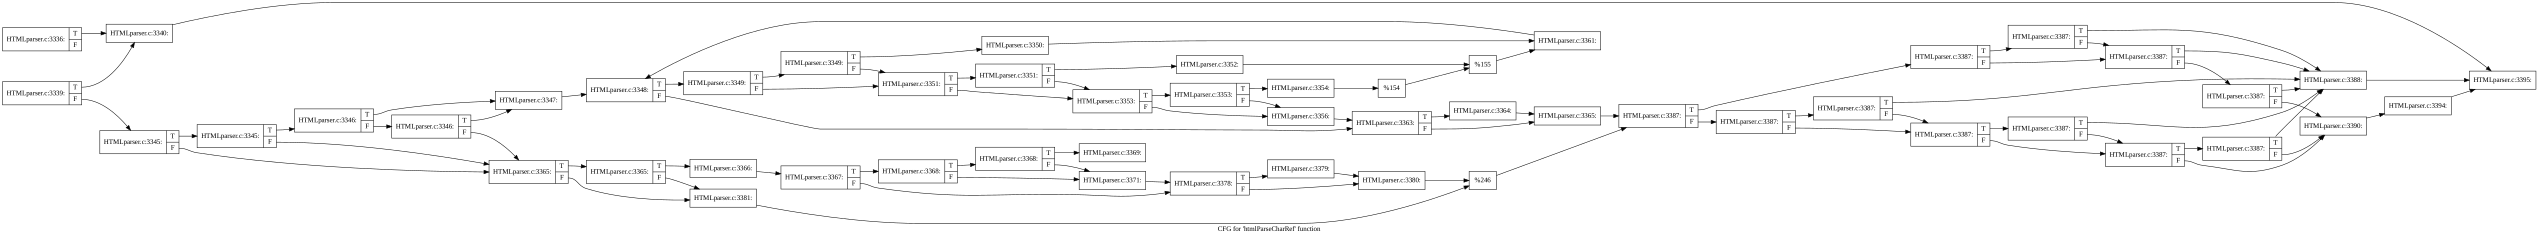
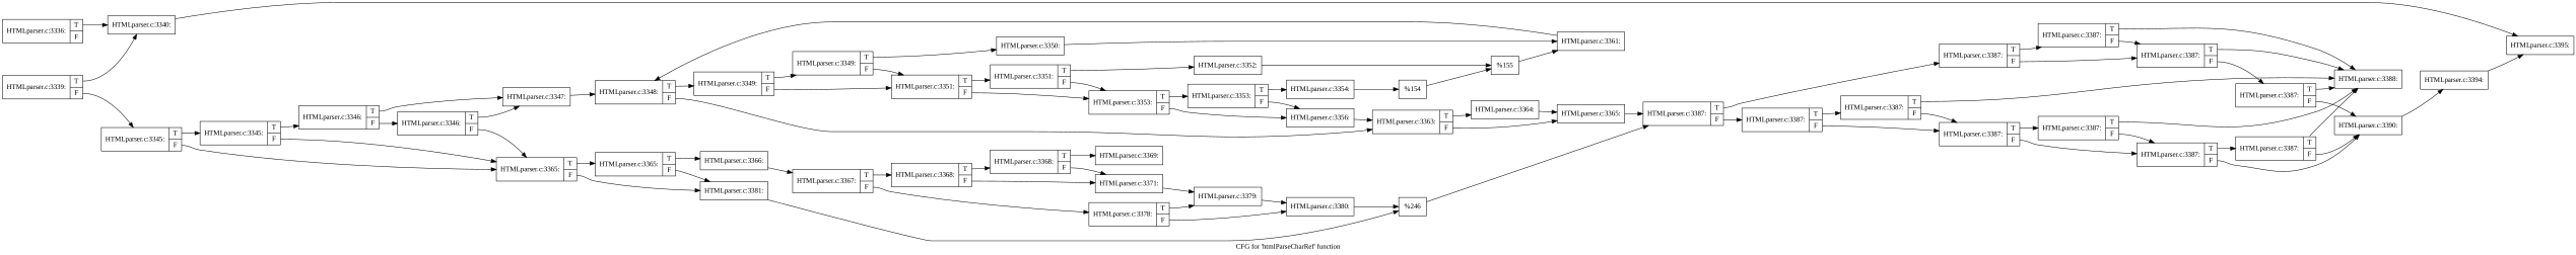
  digraph {
    fontname="Liberation Serif"
    label="CFG for 'htmlParseCharRef' function"
    rankdir=LR
    node [fontname="Liberation Serif" shape=record]
    edge [fontname="Liberation Serif" tailport=s0]
    n1 [label="{HTMLparser.c:3336:|{<s0>T|<s1>F}}"]
    n2 [label="{HTMLparser.c:3340:}"]
    n3 [label="{HTMLparser.c:3395:}"]
    n4 [label="{HTMLparser.c:3339:|{<s0>T|<s1>F}}"]
    n5 [label="{HTMLparser.c:3345:|{<s0>T|<s1>F}}"]
    n6 [label="{HTMLparser.c:3345:|{<s0>T|<s1>F}}"]
    n7 [label="{HTMLparser.c:3365:|{<s0>T|<s1>F}}"]
    n8 [label="{HTMLparser.c:3346:|{<s0>T|<s1>F}}"]
    n9 [label="{HTMLparser.c:3365:|{<s0>T|<s1>F}}"]
    n10 [label="{HTMLparser.c:3381:}"]
    n11 [label="{HTMLparser.c:3347:}"]
    n12 [label="{HTMLparser.c:3346:|{<s0>T|<s1>F}}"]
    n13 [label="{HTMLparser.c:3366:}"]
    n14 [label="{%246}"]
    n15 [label="{HTMLparser.c:3348:|{<s0>T|<s1>F}}"]
    n16 [label="{HTMLparser.c:3349:|{<s0>T|<s1>F}}"]
    n17 [label="{HTMLparser.c:3363:|{<s0>T|<s1>F}}"]
    n18 [label="{HTMLparser.c:3349:|{<s0>T|<s1>F}}"]
    n19 [label="{HTMLparser.c:3351:|{<s0>T|<s1>F}}"]
    n20 [label="{HTMLparser.c:3364:}"]
    n21 [label="{HTMLparser.c:3365:}"]
    n22 [label="{HTMLparser.c:3350:}"]
    n23 [label="{HTMLparser.c:3351:|{<s0>T|<s1>F}}"]
    n24 [label="{HTMLparser.c:3353:|{<s0>T|<s1>F}}"]
    n25 [label="{HTMLparser.c:3387:|{<s0>T|<s1>F}}"]
    n26 [label="{HTMLparser.c:3361:}"]
    n27 [label="{HTMLparser.c:3352:}"]
    n28 [label="{HTMLparser.c:3353:|{<s0>T|<s1>F}}"]
    n29 [label="{HTMLparser.c:3356:}"]
    n30 [label="{%155}"]
    n31 [label="{HTMLparser.c:3354:}"]
    n32 [label="{%154}"]
    n33 [label="{HTMLparser.c:3387:|{<s0>T|<s1>F}}"]
    n34 [label="{HTMLparser.c:3387:|{<s0>T|<s1>F}}"]
    n35 [label="{HTMLparser.c:3387:|{<s0>T|<s1>F}}"]
    n36 [label="{HTMLparser.c:3387:|{<s0>T|<s1>F}}"]
    n37 [label="{HTMLparser.c:3387:|{<s0>T|<s1>F}}"]
    n38 [label="{HTMLparser.c:3387:|{<s0>T|<s1>F}}"]
    n39 [label="{HTMLparser.c:3367:|{<s0>T|<s1>F}}"]
    n40 [label="{HTMLparser.c:3368:|{<s0>T|<s1>F}}"]
    n41 [label="{HTMLparser.c:3378:|{<s0>T|<s1>F}}"]
    n42 [label="{HTMLparser.c:3368:|{<s0>T|<s1>F}}"]
    n43 [label="{HTMLparser.c:3371:}"]
    n44 [label="{HTMLparser.c:3379:}"]
    n45 [label="{HTMLparser.c:3380:}"]
    n46 [label="{HTMLparser.c:3369:}"]
    n47 [label="{HTMLparser.c:3388:}"]
    n48 [label="{HTMLparser.c:3387:|{<s0>T|<s1>F}}"]
    n49 [label="{HTMLparser.c:3387:|{<s0>T|<s1>F}}"]
    n50 [label="{HTMLparser.c:3387:|{<s0>T|<s1>F}}"]
    n51 [label="{HTMLparser.c:3390:}"]
    n52 [label="{HTMLparser.c:3394:}"]
    n53 [label="{HTMLparser.c:3387:|{<s0>T|<s1>F}}"]
    n1 -> n2
    n2 -> n3
    n4 -> n2
    n4 -> n5 [tailport=s1]
    n5 -> n6
    n5 -> n7 [tailport=s1]
    n6 -> n7 [tailport=s1]
    n6 -> n8
    n7 -> n9
    n7 -> n10 [tailport=s1]
    n8 -> n11
    n8 -> n12 [tailport=s1]
    n9 -> n10 [tailport=s1]
    n9 -> n13
    n10 -> n14
    n11 -> n15
    n12 -> n7 [tailport=s1]
    n12 -> n11
    n13 -> n39
    n14 -> n25
    n15 -> n16
    n15 -> n17 [tailport=s1]
    n16 -> n18
    n16 -> n19 [tailport=s1]
    n17 -> n20
    n17 -> n21 [tailport=s1]
    n18 -> n19 [tailport=s1]
    n18 -> n22
    n19 -> n23
    n19 -> n24 [tailport=s1]
    n20 -> n21
    n21 -> n25
    n22 -> n26
    n23 -> n24 [tailport=s1]
    n23 -> n27
    n24 -> n28
    n24 -> n29 [tailport=s1]
    n25 -> n33
    n25 -> n34 [tailport=s1]
    n26 -> n15
    n27 -> n30
    n28 -> n29 [tailport=s1]
    n28 -> n31
    n29 -> n17
    n30 -> n26
    n31 -> n32
    n32 -> n30
    n33 -> n35
    n33 -> n36 [tailport=s1]
    n34 -> n37
    n34 -> n38 [tailport=s1]
    n35 -> n36 [tailport=s1]
    n35 -> n47
    n36 -> n47
    n36 -> n48 [tailport=s1]
    n37 -> n38 [tailport=s1]
    n37 -> n47
    n38 -> n49
    n38 -> n50 [tailport=s1]
    n39 -> n40
    n39 -> n41 [tailport=s1]
    n40 -> n42
    n40 -> n43 [tailport=s1]
    n41 -> n44
    n41 -> n45 [tailport=s1]
    n42 -> n43 [tailport=s1]
    n42 -> n46
-   n43 -> n41
+   n43 -> n44
    n44 -> n45
    n45 -> n14
-   n47 -> n3
    n48 -> n47
    n48 -> n51 [tailport=s1]
    n49 -> n47
    n49 -> n50 [tailport=s1]
    n50 -> n51 [tailport=s1]
    n50 -> n53
    n51 -> n52
    n52 -> n3
    n53 -> n47
    n53 -> n51 [tailport=s1]
  }
